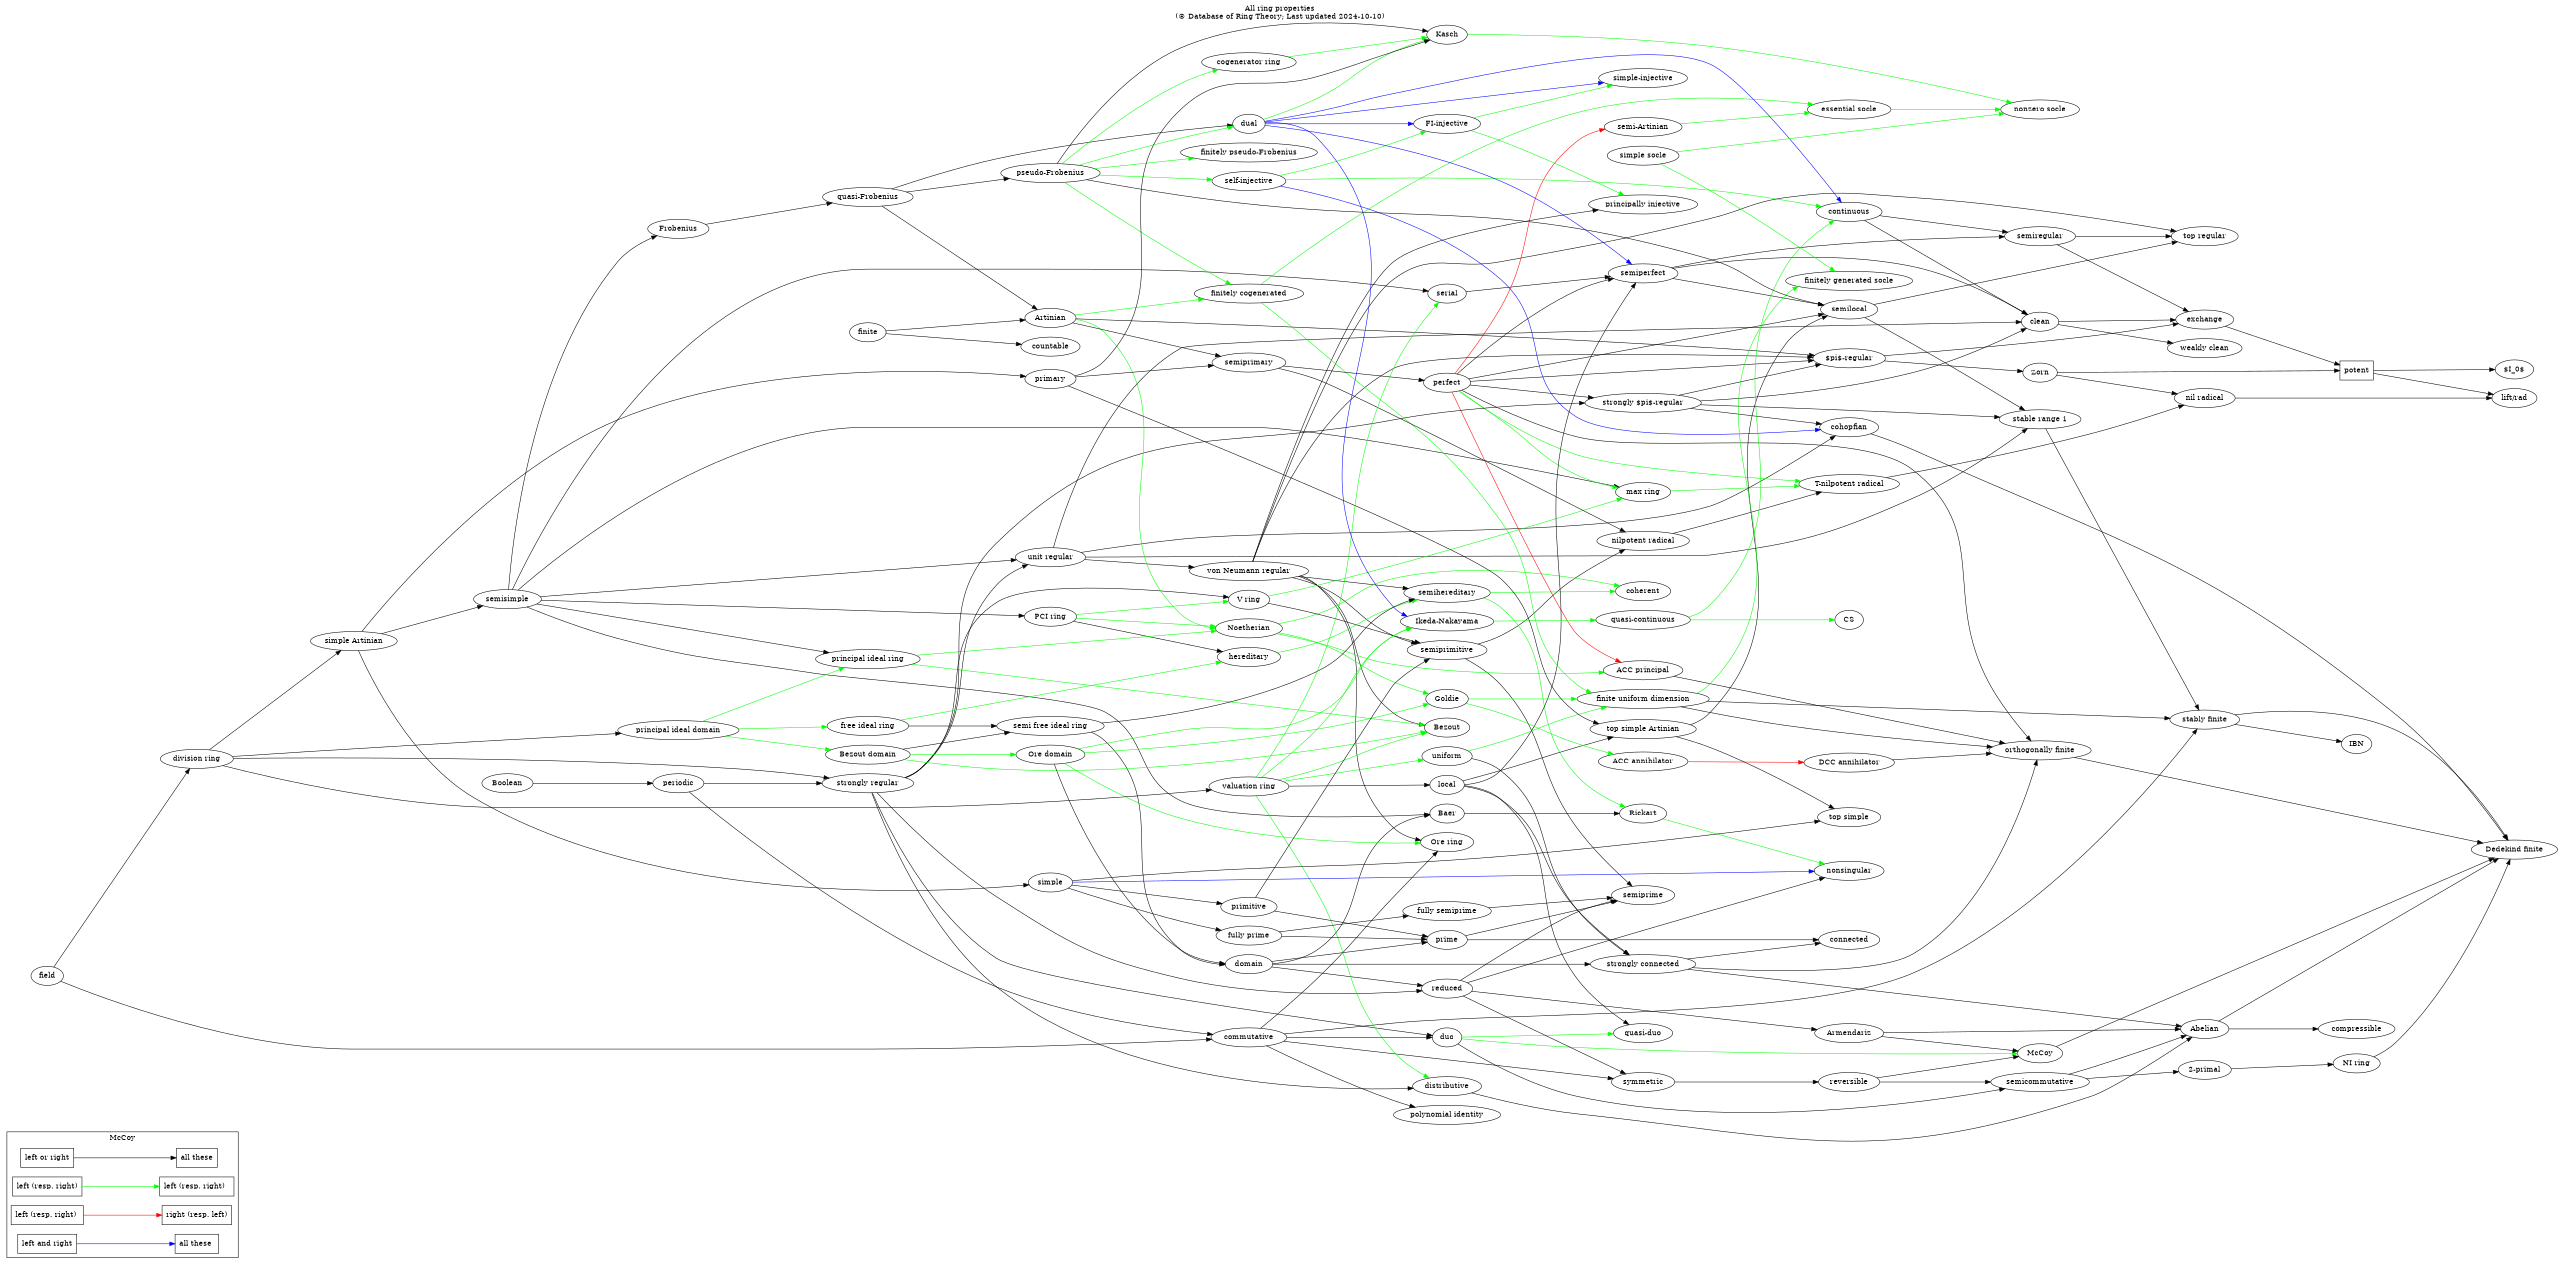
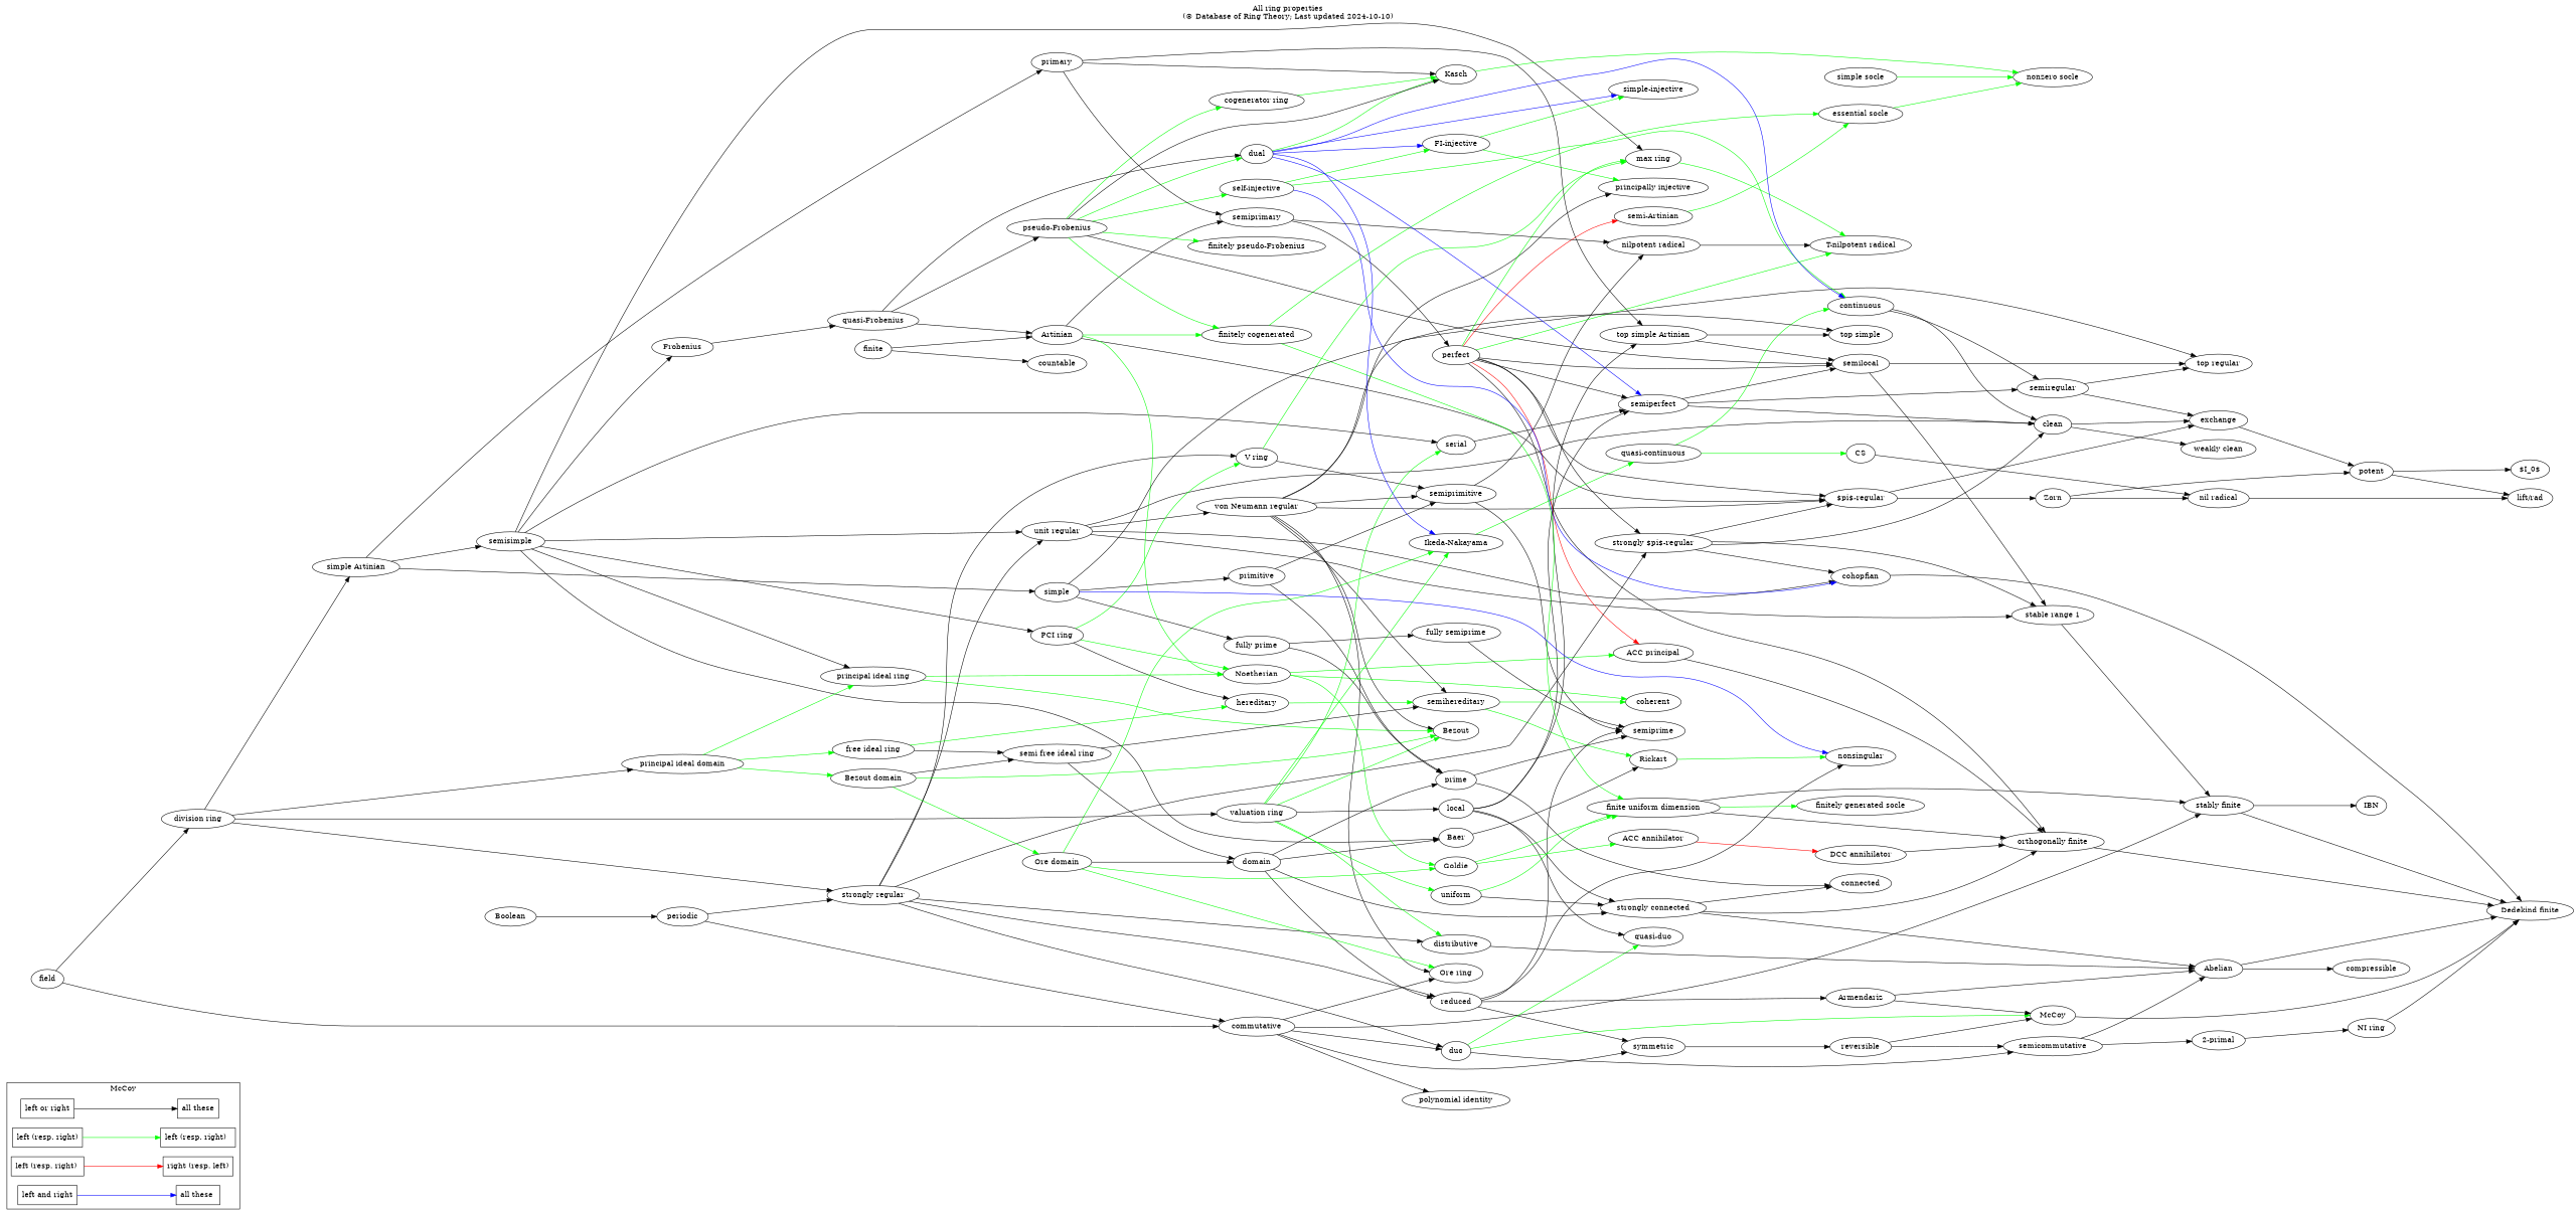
  strict digraph {
    label=<All ring properties<br/>(© Database of Ring Theory; Last updated 2024-10-10)>
    labelloc=top
    rankdir=LR
    ranksep=2.000
    edge [color=black]
    "left or right" [shape=rectangle]
    "all these" [shape=rectangle]
    "left (resp. right)" [shape=rectangle]
    "left (resp. right)  " [shape=rectangle]
    "left (resp. right) " [shape=rectangle]
    "right (resp. left)" [shape=rectangle]
    "left and right" [shape=rectangle]
    "all these " [shape=rectangle]
    "von Neumann regular"
    "top regular"
    semiprimitive
    "$\pi$-regular"
    semihereditary
    "Ore ring"
    Bezout
    "principally injective"
    "nilpotent radical"
    semiprime
    Zorn
    exchange
    Rickart
    coherent
    commutative
    "polynomial identity"
    "stably finite"
    duo
    symmetric
    "Dedekind finite"
    IBN
    semicommutative
    "quasi-duo"
    McCoy
    reversible
    semisimple
    Baer
    "max ring"
    "unit regular"
    serial
    Frobenius
    "PCI ring"
    "principal ideal ring"
    "T-nilpotent radical"
    "stable range 1"
    cohopfian
    clean
    semiperfect
    "quasi-Frobenius"
    "V ring"
    Noetherian
    hereditary
    nonsingular
    "ACC annihilator"
    "DCC annihilator"
    "orthogonally finite"
    "nil radical"
    perfect
    semilocal
    "strongly $\pi$-regular"
    "ACC principal"
    "semi-Artinian"
    semiregular
    "essential socle"
    "fully semiprime"
    domain
    prime
    reduced
    "strongly connected"
    connected
    Armendariz
    Abelian
    "semi free ideal ring"
    "self-injective"
    "FI-injective"
    continuous
    "simple-injective"
    "2-primal"
    compressible
    "NI ring"
    "strongly regular"
    distributive
    "weakly clean"
-   potent [shape=box]
+   potent
    "lift/rad"
    local
    "top simple Artinian"
    "top simple"
    Artinian
    "finitely cogenerated"
    semiprimary
    Goldie
    "finite uniform dimension"
    "principal ideal domain"
    "Bezout domain"
    "free ideal ring"
    "Ore domain"
    "Ikeda-Nakayama"
    "valuation ring"
    uniform
    "quasi-continuous"
    CS
    "finitely generated socle"
    dual
    Kasch
    "nonzero socle"
    "pseudo-Frobenius"
    "finitely pseudo-Frobenius"
    "cogenerator ring"
    "$I_0$"
    field
    "division ring"
    "simple Artinian"
    primary
    simple
    "fully prime"
    primitive
    finite
    countable
    periodic
    Boolean
    "simple socle"
    subgraph cluster_1 {
      label=McCoy
      "left or right"
      "all these"
      "left (resp. right)"
      "left (resp. right)  "
      "left (resp. right) "
      "right (resp. left)"
      "left and right"
      "all these "
    }
    "left or right" -> "all these" [shape=rectangle]
    "left (resp. right)" -> "left (resp. right)  " [color=green shape=rectangle]
    "left (resp. right) " -> "right (resp. left)" [color=red shape=rectangle]
    "left and right" -> "all these " [color=blue shape=rectangle]
    "von Neumann regular" -> "top regular"
    "von Neumann regular" -> semiprimitive
    "von Neumann regular" -> "$\pi$-regular"
    "von Neumann regular" -> semihereditary
    "von Neumann regular" -> "Ore ring"
    "von Neumann regular" -> Bezout
    "von Neumann regular" -> "principally injective"
    semiprimitive -> "nilpotent radical"
    semiprimitive -> semiprime
    "$\pi$-regular" -> Zorn
    "$\pi$-regular" -> exchange
    semihereditary -> Rickart [color=green]
    semihereditary -> coherent [color=green]
    "nilpotent radical" -> "T-nilpotent radical"
    Zorn -> "nil radical"
    Zorn -> potent
    exchange -> potent
    Rickart -> nonsingular [color=green]
    commutative -> "Ore ring"
    commutative -> "polynomial identity"
    commutative -> "stably finite"
    commutative -> duo
    commutative -> symmetric
    "stably finite" -> "Dedekind finite"
    "stably finite" -> IBN
    duo -> semicommutative
    duo -> "quasi-duo" [color=green]
    duo -> McCoy [color=green]
    symmetric -> reversible
    semicommutative -> Abelian
    semicommutative -> "2-primal"
    McCoy -> "Dedekind finite"
    reversible -> semicommutative
    reversible -> McCoy
    semisimple -> Baer
    semisimple -> "max ring"
    semisimple -> "unit regular"
    semisimple -> serial
    semisimple -> Frobenius
    semisimple -> "PCI ring"
    semisimple -> "principal ideal ring"
    Baer -> Rickart
    "max ring" -> "T-nilpotent radical" [color=green]
    "unit regular" -> "von Neumann regular"
    "unit regular" -> "stable range 1"
    "unit regular" -> cohopfian
    "unit regular" -> clean
    serial -> semiperfect
    Frobenius -> "quasi-Frobenius"
    "PCI ring" -> "V ring" [color=green]
    "PCI ring" -> Noetherian [color=green]
    "PCI ring" -> hereditary
    "principal ideal ring" -> Bezout [color=green]
    "principal ideal ring" -> Noetherian [color=green]
-   "T-nilpotent radical" -> "nil radical"
+   CS -> "nil radical"
    "stable range 1" -> "stably finite"
    cohopfian -> "Dedekind finite"
    clean -> exchange
    clean -> "weakly clean"
    semiperfect -> clean
    semiperfect -> semilocal
    semiperfect -> semiregular
    "quasi-Frobenius" -> Artinian
    "quasi-Frobenius" -> dual
    "quasi-Frobenius" -> "pseudo-Frobenius"
    "V ring" -> semiprimitive
    "V ring" -> "max ring" [color=green]
    Noetherian -> coherent [color=green]
    Noetherian -> "ACC principal" [color=green]
    Noetherian -> Goldie [color=green]
    hereditary -> semihereditary [color=green]
    "ACC annihilator" -> "DCC annihilator" [color=red]
    "DCC annihilator" -> "orthogonally finite"
    "orthogonally finite" -> "Dedekind finite"
    "nil radical" -> "lift/rad"
    perfect -> "$\pi$-regular"
    perfect -> "max ring" [color=green]
    perfect -> "T-nilpotent radical" [color=green]
    perfect -> semiperfect
    perfect -> "orthogonally finite"
    perfect -> semilocal
    perfect -> "strongly $\pi$-regular"
    perfect -> "ACC principal" [color=red]
    perfect -> "semi-Artinian" [color=red]
    semilocal -> "top regular"
    semilocal -> "stable range 1"
    "strongly $\pi$-regular" -> "$\pi$-regular"
    "strongly $\pi$-regular" -> "stable range 1"
    "strongly $\pi$-regular" -> cohopfian
    "strongly $\pi$-regular" -> clean
    "ACC principal" -> "orthogonally finite"
    "semi-Artinian" -> "essential socle" [color=green]
    semiregular -> "top regular"
    semiregular -> exchange
    "essential socle" -> "nonzero socle" [color=green]
    "fully semiprime" -> semiprime
    domain -> Baer
    domain -> prime
    domain -> reduced
    domain -> "strongly connected"
    prime -> semiprime
    prime -> connected
    reduced -> semiprime
    reduced -> symmetric
    reduced -> nonsingular
    reduced -> Armendariz
    "strongly connected" -> "orthogonally finite"
    "strongly connected" -> connected
    "strongly connected" -> Abelian
    Armendariz -> McCoy
    Armendariz -> Abelian
    Abelian -> "Dedekind finite"
    Abelian -> compressible
    "semi free ideal ring" -> semihereditary
    "semi free ideal ring" -> domain
    "self-injective" -> cohopfian [color=blue]
    "self-injective" -> "FI-injective" [color=green]
    "self-injective" -> continuous [color=green]
    "FI-injective" -> "principally injective" [color=green]
    "FI-injective" -> "simple-injective" [color=green]
    continuous -> clean
    continuous -> semiregular
    "2-primal" -> "NI ring"
    "NI ring" -> "Dedekind finite"
    "strongly regular" -> duo
    "strongly regular" -> "unit regular"
    "strongly regular" -> "V ring"
    "strongly regular" -> "strongly $\pi$-regular"
    "strongly regular" -> reduced
    "strongly regular" -> distributive
    distributive -> Abelian
    potent -> "lift/rad"
    potent -> "$I_0$"
    local -> "quasi-duo"
    local -> semiperfect
    local -> "strongly connected"
    local -> "top simple Artinian"
    "top simple Artinian" -> semilocal
    "top simple Artinian" -> "top simple"
    Artinian -> "$\pi$-regular"
    Artinian -> Noetherian [color=green]
    Artinian -> "finitely cogenerated" [color=green]
    Artinian -> semiprimary
    "finitely cogenerated" -> "essential socle" [color=green]
    "finitely cogenerated" -> "finite uniform dimension" [color=green]
    semiprimary -> "nilpotent radical"
    semiprimary -> perfect
    Goldie -> "ACC annihilator" [color=green]
    Goldie -> "finite uniform dimension" [color=green]
    "finite uniform dimension" -> "stably finite"
    "finite uniform dimension" -> "orthogonally finite"
    "finite uniform dimension" -> "finitely generated socle" [color=green]
    "principal ideal domain" -> "principal ideal ring" [color=green]
    "principal ideal domain" -> "Bezout domain" [color=green]
    "principal ideal domain" -> "free ideal ring" [color=green]
    "Bezout domain" -> Bezout [color=green]
    "Bezout domain" -> "semi free ideal ring"
    "Bezout domain" -> "Ore domain" [color=green]
    "free ideal ring" -> hereditary [color=green]
    "free ideal ring" -> "semi free ideal ring"
    "Ore domain" -> "Ore ring" [color=green]
    "Ore domain" -> domain
    "Ore domain" -> Goldie [color=green]
    "Ore domain" -> "Ikeda-Nakayama" [color=green]
    "Ikeda-Nakayama" -> "quasi-continuous" [color=green]
    "valuation ring" -> Bezout [color=green]
    "valuation ring" -> serial [color=green]
    "valuation ring" -> distributive [color=green]
    "valuation ring" -> local
    "valuation ring" -> "Ikeda-Nakayama" [color=green]
    "valuation ring" -> uniform [color=green]
    uniform -> "strongly connected"
    uniform -> "finite uniform dimension" [color=green]
    "quasi-continuous" -> continuous [color=green]
    "quasi-continuous" -> CS [color=green]
    dual -> semiperfect [color=blue]
    dual -> "FI-injective" [color=blue]
    dual -> continuous [color=blue]
    dual -> "simple-injective" [color=blue]
    dual -> "Ikeda-Nakayama" [color=blue]
    dual -> Kasch [color=green]
    Kasch -> "nonzero socle" [color=green]
    "pseudo-Frobenius" -> semilocal
    "pseudo-Frobenius" -> "self-injective" [color=green]
    "pseudo-Frobenius" -> "finitely cogenerated" [color=green]
    "pseudo-Frobenius" -> dual [color=green]
    "pseudo-Frobenius" -> Kasch
    "pseudo-Frobenius" -> "finitely pseudo-Frobenius" [color=green]
    "pseudo-Frobenius" -> "cogenerator ring" [color=green]
    "cogenerator ring" -> Kasch [color=green]
    field -> commutative
    field -> "division ring"
    "division ring" -> "strongly regular"
    "division ring" -> "principal ideal domain"
    "division ring" -> "valuation ring"
    "division ring" -> "simple Artinian"
    "simple Artinian" -> semisimple
    "simple Artinian" -> primary
    "simple Artinian" -> simple
    primary -> "top simple Artinian"
    primary -> semiprimary
    primary -> Kasch
    simple -> nonsingular [color=blue]
    simple -> "top simple"
    simple -> "fully prime"
    simple -> primitive
    "fully prime" -> "fully semiprime"
    "fully prime" -> prime
    primitive -> semiprimitive
    primitive -> prime
    finite -> Artinian
    finite -> countable
    periodic -> commutative
    periodic -> "strongly regular"
    Boolean -> periodic
-   "simple socle" -> "finitely generated socle" [color=green]
    "simple socle" -> "nonzero socle" [color=green]
  }
